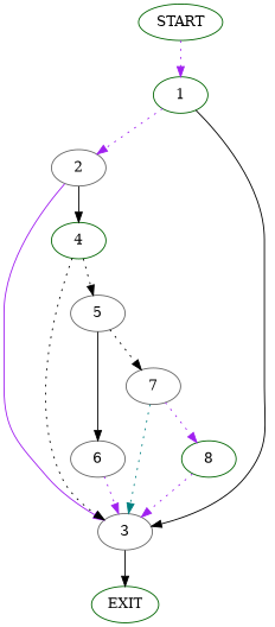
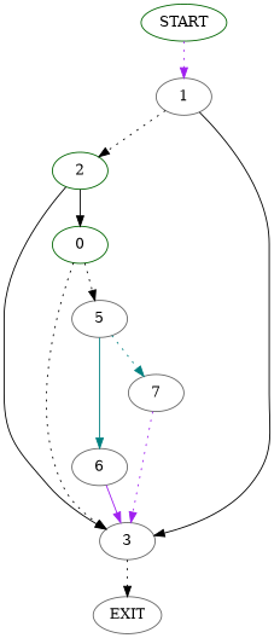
  digraph {
    node [color=gray40]
    edge [color=purple style=dotted]
    n1 [color=darkgreen label=START]
-   1 [color=darkgreen]
-   2
+   1
+   2 [color=darkgreen]
    3
-   n5 [color=darkgreen label=EXIT]
-   4 [color=darkgreen]
+   n5 [label=EXIT]
+   4 [color=darkgreen label=0]
    5
    6
    7
-   8 [color=darkgreen]
    n1 -> 1
-   1 -> 2
+   1 -> 2 [color=black]
    1 -> 3 [color=black style=solid]
-   2 -> 3 [style=solid]
+   2 -> 3 [color=black style=solid]
    2 -> 4 [color=black style=solid]
-   3 -> n5 [color=black style=solid]
+   3 -> n5 [color=black]
    4 -> 3 [color=black]
    4 -> 5 [color=black]
-   5 -> 6 [color=black style=solid]
-   5 -> 7 [color=black]
-   6 -> 3
-   7 -> 3 [color=teal]
-   7 -> 8
-   8 -> 3
+   5 -> 6 [color=teal style=solid]
+   5 -> 7 [color=teal]
+   6 -> 3 [style=solid]
+   7 -> 3
  }
